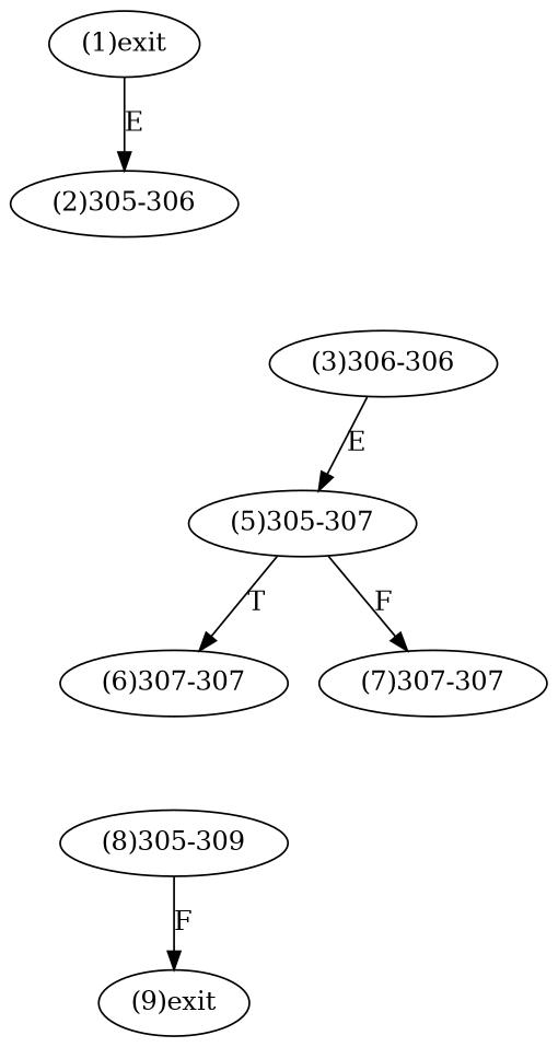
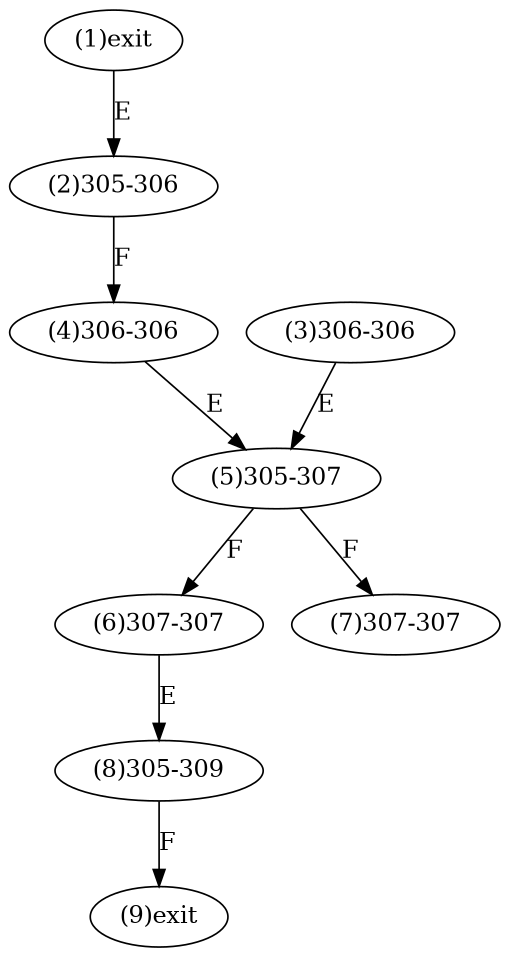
  digraph {
    n1 [label="(1)exit"]
    n2 [label="(2)305-306"]
+   n3 [label="(4)306-306"]
    n4 [label="(3)306-306"]
    n5 [label="(5)305-307"]
    n6 [label="(6)307-307"]
    n7 [label="(7)307-307"]
    n8 [label="(8)305-309"]
    n9 [label="(9)exit"]
    n1 -> n2 [label=E]
+   n2 -> n3 [label=F]
+   n3 -> n5 [label=E]
    n4 -> n5 [label=E]
-   n5 -> n6 [label=T]
+   n5 -> n6 [label=F]
    n5 -> n7 [label=F]
+   n6 -> n8 [label=E]
    n8 -> n9 [label=F]
  }
